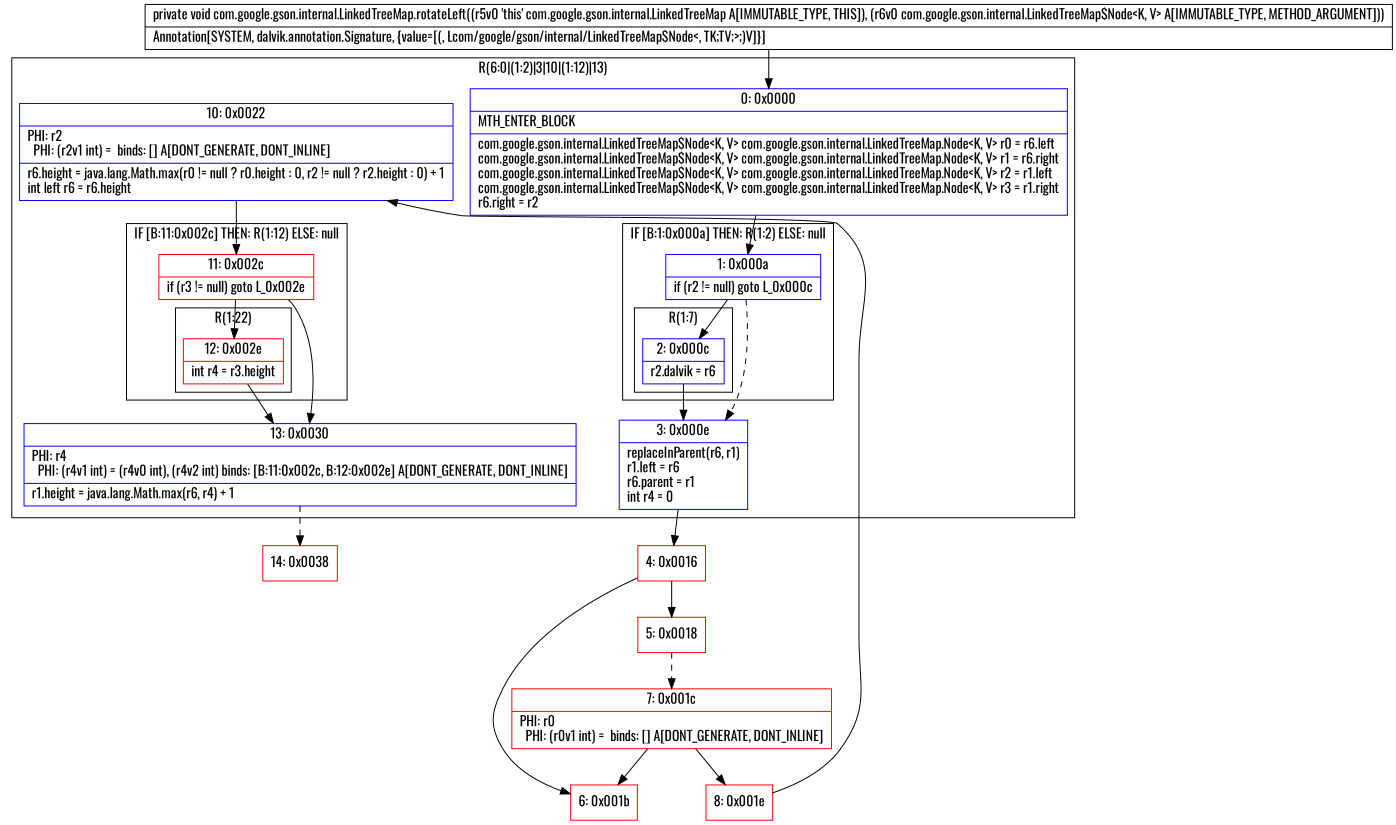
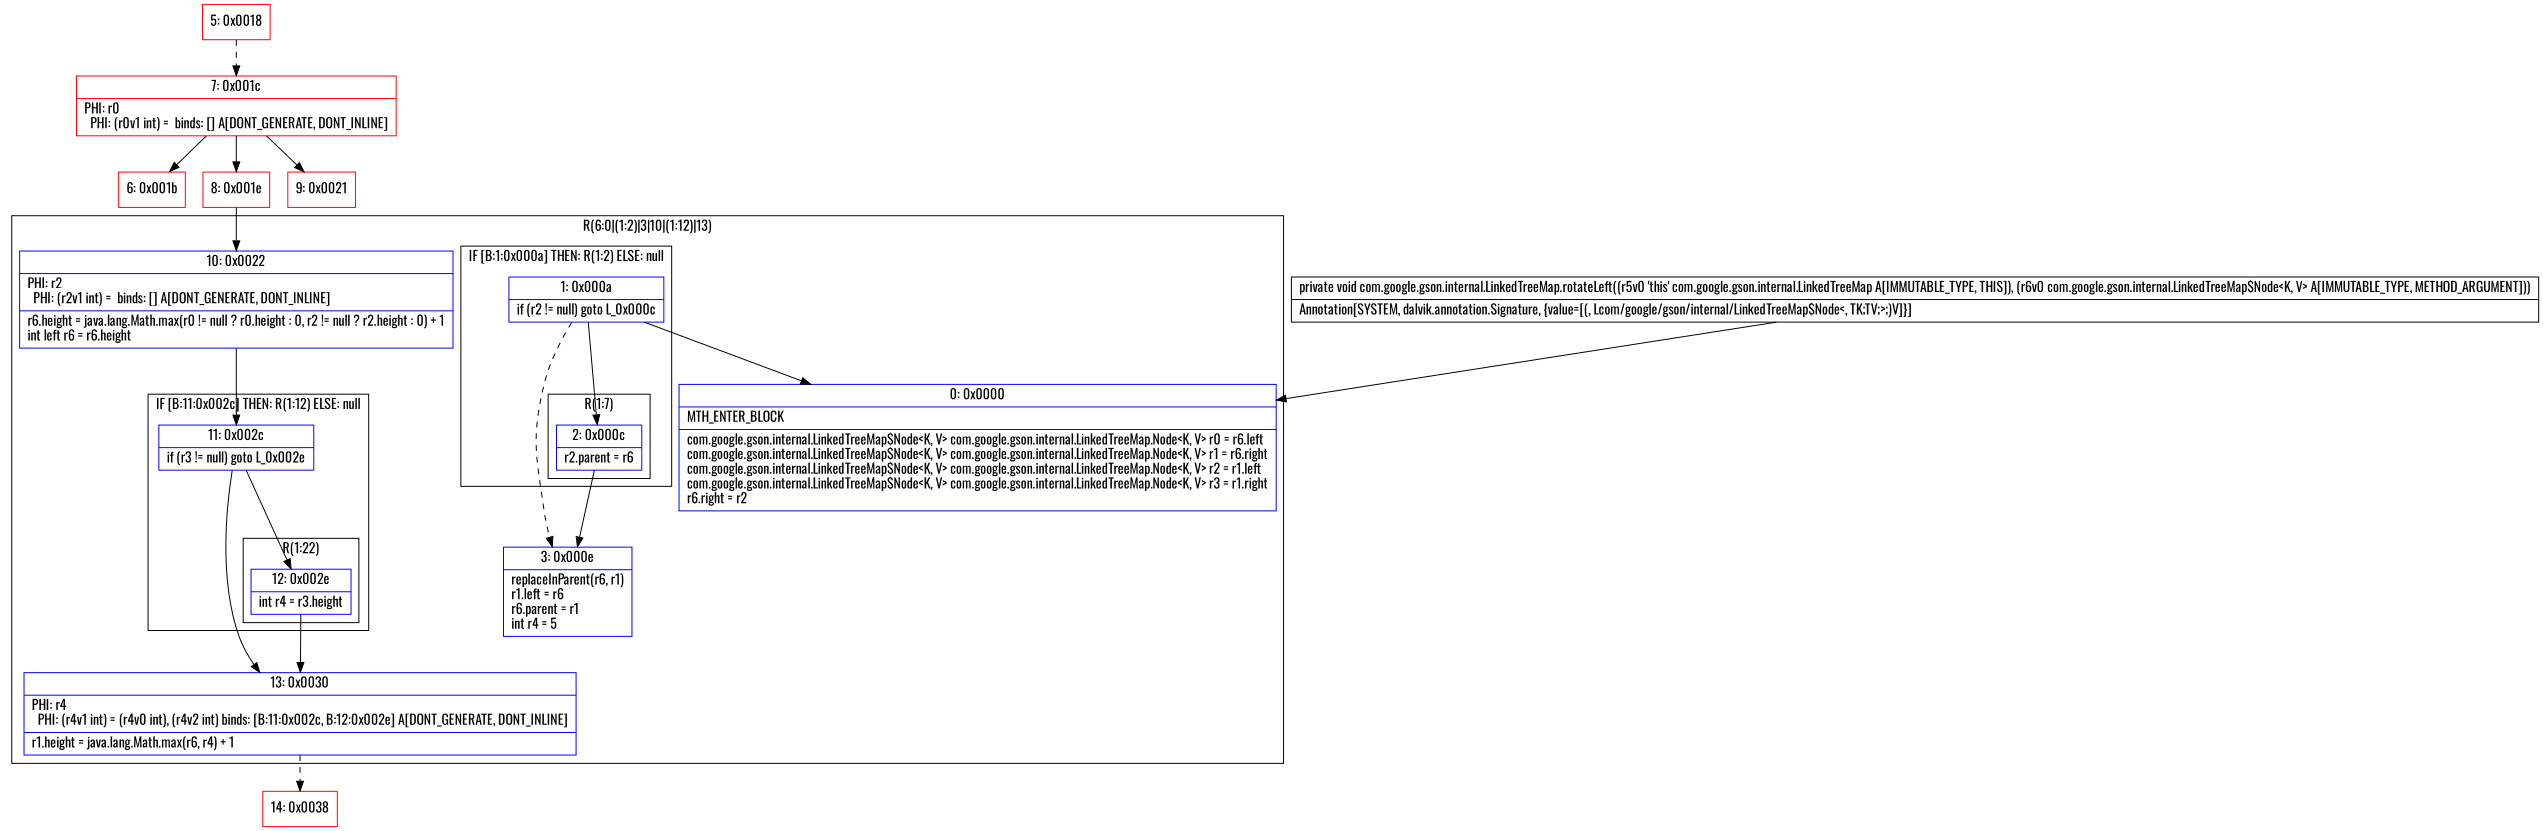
  digraph {
    fontname=Oswald
    node [color=blue fontname=Oswald shape=record]
    edge [fontname=Oswald]
-   n1 [label="{2\:\ 0x000c|r2.dalvik = r6\l}"]
+   n1 [label="{2\:\ 0x000c|r2.parent = r6\l}"]
    n2 [label="{1\:\ 0x000a|if (r2 != null) goto L_0x000c\l}"]
-   n3 [color=red label="{12\:\ 0x002e|int r4 = r3.height\l}"]
-   n4 [color=red label="{11\:\ 0x002c|if (r3 != null) goto L_0x002e\l}"]
+   n3 [label="{12\:\ 0x002e|int r4 = r3.height\l}"]
+   n4 [label="{11\:\ 0x002c|if (r3 != null) goto L_0x002e\l}"]
    n5 [label="{0\:\ 0x0000|MTH_ENTER_BLOCK\l|com.google.gson.internal.LinkedTreeMap$Node\<K, V\> com.google.gson.internal.LinkedTreeMap.Node\<K, V\> r0 = r6.left\lcom.google.gson.internal.LinkedTreeMap$Node\<K, V\> com.google.gson.internal.LinkedTreeMap.Node\<K, V\> r1 = r6.right\lcom.google.gson.internal.LinkedTreeMap$Node\<K, V\> com.google.gson.internal.LinkedTreeMap.Node\<K, V\> r2 = r1.left\lcom.google.gson.internal.LinkedTreeMap$Node\<K, V\> com.google.gson.internal.LinkedTreeMap.Node\<K, V\> r3 = r1.right\lr6.right = r2\l}"]
-   n6 [label="{3\:\ 0x000e|replaceInParent(r6, r1)\lr1.left = r6\lr6.parent = r1\lint r4 = 0\l}"]
+   n6 [label="{3\:\ 0x000e|replaceInParent(r6, r1)\lr1.left = r6\lr6.parent = r1\lint r4 = 5\l}"]
    n7 [label="{10\:\ 0x0022|PHI: r2 \l  PHI: (r2v1 int) =  binds: [] A[DONT_GENERATE, DONT_INLINE]\l|r6.height = java.lang.Math.max(r0 != null ? r0.height : 0, r2 != null ? r2.height : 0) + 1\lint left r6 = r6.height\l}"]
    n8 [label="{13\:\ 0x0030|PHI: r4 \l  PHI: (r4v1 int) = (r4v0 int), (r4v2 int) binds: [B:11:0x002c, B:12:0x002e] A[DONT_GENERATE, DONT_INLINE]\l|r1.height = java.lang.Math.max(r6, r4) + 1\l}"]
-   n9 [color=red label="{4\:\ 0x0016}"]
    n10 [color=red label="{14\:\ 0x0038}"]
    n11 [color=red label="{5\:\ 0x0018}"]
    n12 [color=red label="{6\:\ 0x001b}"]
    n13 [color=red label="{7\:\ 0x001c|PHI: r0 \l  PHI: (r0v1 int) =  binds: [] A[DONT_GENERATE, DONT_INLINE]\l}"]
    n14 [color=red label="{8\:\ 0x001e}"]
+   n15 [color=red label="{9\:\ 0x0021}"]
    n16 [label="{private void com.google.gson.internal.LinkedTreeMap.rotateLeft((r5v0 'this' com.google.gson.internal.LinkedTreeMap A[IMMUTABLE_TYPE, THIS]), (r6v0 com.google.gson.internal.LinkedTreeMap$Node\<K, V\> A[IMMUTABLE_TYPE, METHOD_ARGUMENT]))  | Annotation[SYSTEM, dalvik.annotation.Signature, \{value=[(, Lcom\/google\/gson\/internal\/LinkedTreeMap$Node\<, TK;TV;\>;)V]\}]\l}" color=""]
    subgraph cluster_1 {
      label="R(6:0|(1:2)|3|10|(1:12)|13)"
      n5
      n6
      n7
      n8
      subgraph cluster_2 {
        label="IF [B:1:0x000a] THEN: R(1:2) ELSE: null"
        n2
        subgraph cluster_3 {
          label="R(1:7)"
          n1
        }
      }
      subgraph cluster_4 {
        label="IF [B:11:0x002c] THEN: R(1:12) ELSE: null"
        n4
        subgraph cluster_5 {
          label="R(1:22)"
          n3
        }
      }
    }
    n1 -> n6
    n2 -> n1
    n2 -> n6 [style=dashed]
    n3 -> n8
    n4 -> n3
    n4 -> n8 [style=solid]
-   n5 -> n2
-   n6 -> n9
+   n2 -> n5
    n7 -> n4
    n8 -> n10 [style=dashed]
-   n9 -> n11
-   n9 -> n12
    n11 -> n13 [style=dashed]
    n13 -> n12
    n13 -> n14
+   n13 -> n15
    n14 -> n7
    n16 -> n5
  }
